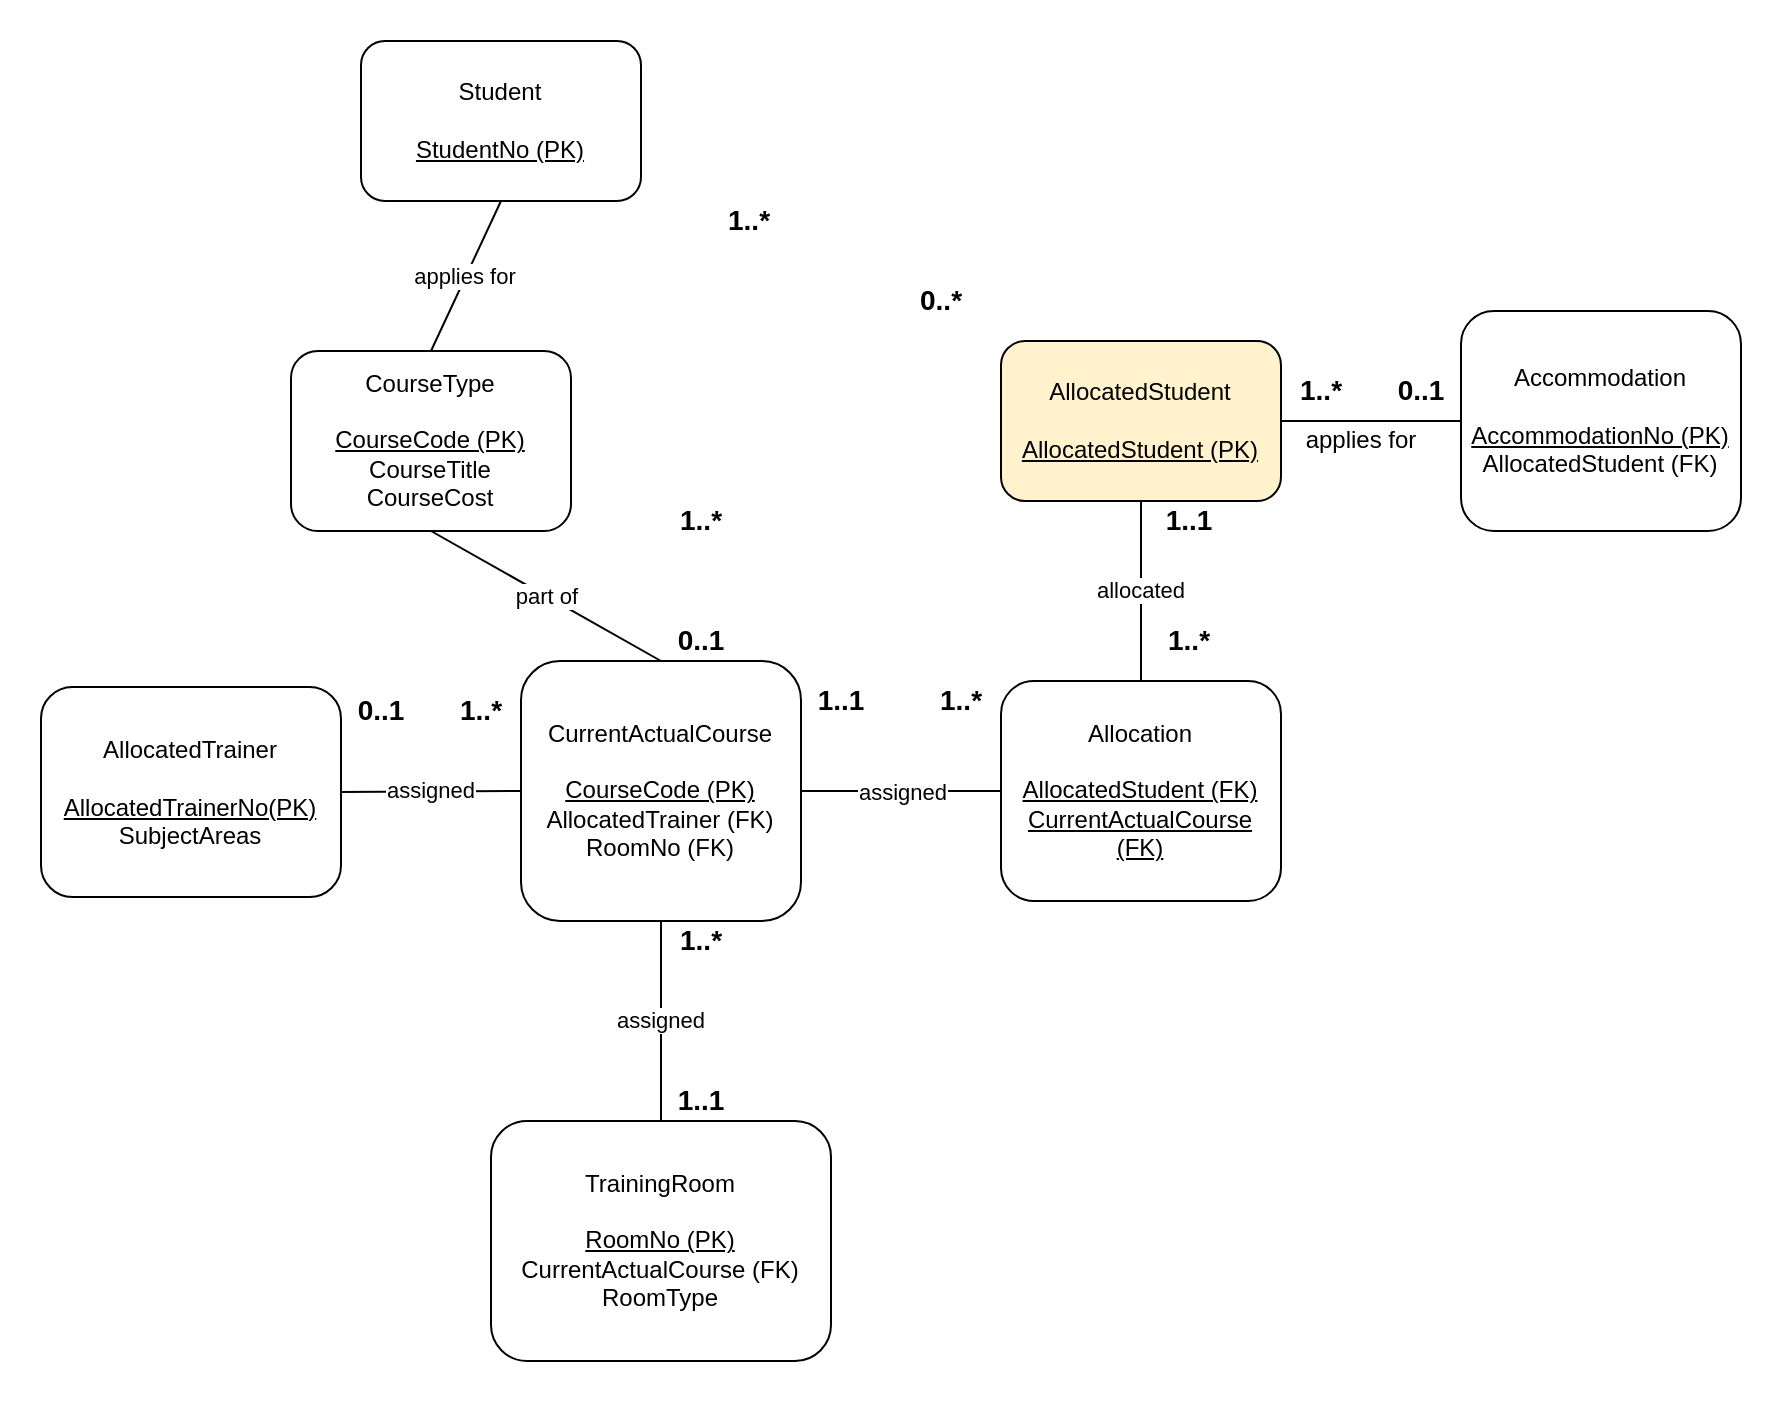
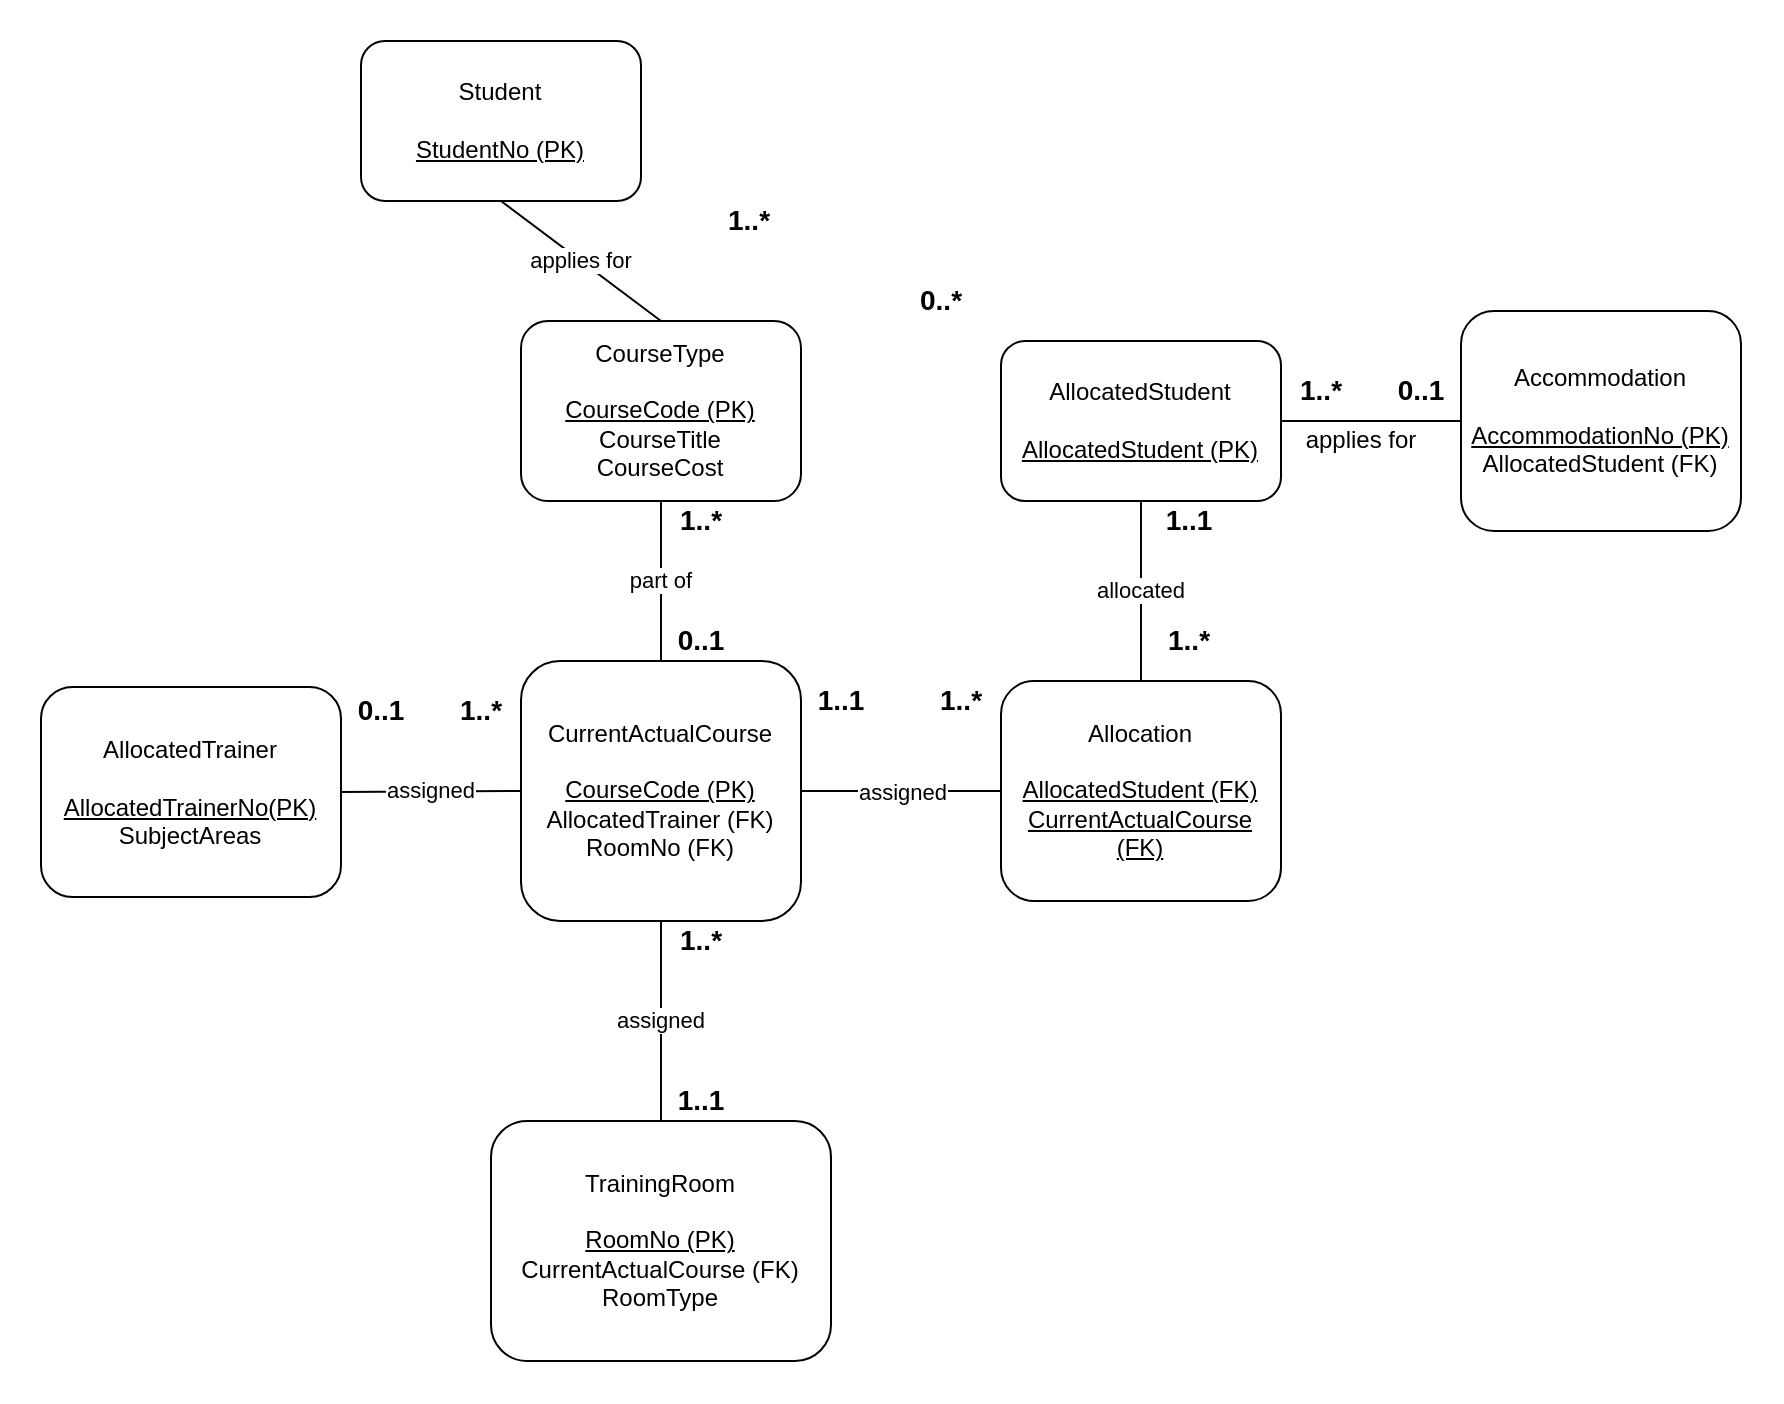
  <mxCell id="0" />
  <mxCell id="1" parent="0" />
- <mxCell id="2" value="CourseType&lt;br&gt;&lt;br&gt;&lt;u&gt;CourseCode (PK)&lt;/u&gt;&lt;br&gt;CourseTitle&lt;br&gt;CourseCost" style="rounded=1;whiteSpace=wrap;html=1;" parent="1" vertex="1"><mxGeometry x="145" y="175" width="140" height="90" as="geometry" /></mxCell>
+ <mxCell id="2" value="CourseType&lt;br&gt;&lt;br&gt;&lt;u&gt;CourseCode (PK)&lt;/u&gt;&lt;br&gt;CourseTitle&lt;br&gt;CourseCost" style="rounded=1;whiteSpace=wrap;html=1;" parent="1" vertex="1"><mxGeometry x="260" y="160" width="140" height="90" as="geometry" /></mxCell>
  <mxCell id="3" value="CurrentActualCourse&lt;br&gt;&lt;br&gt;&lt;u&gt;CourseCode (PK)&lt;/u&gt;&lt;br&gt;AllocatedTrainer (FK)&lt;br&gt;RoomNo (FK)" style="rounded=1;whiteSpace=wrap;html=1;" parent="1" vertex="1"><mxGeometry x="260" y="330" width="140" height="130" as="geometry" /></mxCell>
  <mxCell id="4" value="Allocation&lt;br&gt;&lt;br&gt;&lt;u&gt;AllocatedStudent (FK)&lt;br&gt;CurrentActualCourse (FK)&lt;/u&gt;" style="rounded=1;whiteSpace=wrap;html=1;" parent="1" vertex="1"><mxGeometry x="500" y="340" width="140" height="110" as="geometry" /></mxCell>
- <mxCell id="5" value="AllocatedStudent&lt;br&gt;&lt;br&gt;&lt;u&gt;AllocatedStudent (PK)&lt;br&gt;&lt;/u&gt;" style="rounded=1;whiteSpace=wrap;html=1;fillColor=#fff2cc;" parent="1" vertex="1"><mxGeometry x="500" y="170" width="140" height="80" as="geometry" /></mxCell>
+ <mxCell id="5" value="AllocatedStudent&lt;br&gt;&lt;br&gt;&lt;u&gt;AllocatedStudent (PK)&lt;br&gt;&lt;/u&gt;" style="rounded=1;whiteSpace=wrap;html=1;" parent="1" vertex="1"><mxGeometry x="500" y="170" width="140" height="80" as="geometry" /></mxCell>
  <mxCell id="6" value="allocated" style="endArrow=none;html=1;entryX=0.5;entryY=1;entryDx=0;entryDy=0;exitX=0.5;exitY=0;exitDx=0;exitDy=0;" parent="1" source="4" target="5" edge="1"><mxGeometry width="50" height="50" relative="1" as="geometry"><mxPoint x="700" y="320" as="sourcePoint" /><mxPoint x="750" y="270" as="targetPoint" /></mxGeometry></mxCell>
  <mxCell id="7" value="" style="endArrow=none;html=1;entryX=0;entryY=0.5;entryDx=0;entryDy=0;exitX=1;exitY=0.5;exitDx=0;exitDy=0;" parent="1" source="3" target="4" edge="1"><mxGeometry width="50" height="50" relative="1" as="geometry"><mxPoint x="410" y="480" as="sourcePoint" /><mxPoint x="460" y="430" as="targetPoint" /></mxGeometry></mxCell>
  <mxCell id="8" value="assigned" style="edgeLabel;html=1;align=center;verticalAlign=middle;resizable=0;points=[];" vertex="1" connectable="0" parent="7"><mxGeometry x="-0.3" y="-3" relative="1" as="geometry"><mxPoint x="15" y="-3" as="offset" /></mxGeometry></mxCell>
  <mxCell id="9" value="part of" style="endArrow=none;html=1;exitX=0.5;exitY=0;exitDx=0;exitDy=0;entryX=0.5;entryY=1;entryDx=0;entryDy=0;" parent="1" source="3" target="2" edge="1"><mxGeometry width="50" height="50" relative="1" as="geometry"><mxPoint x="470" y="390" as="sourcePoint" /><mxPoint x="520" y="340" as="targetPoint" /></mxGeometry></mxCell>
  <mxCell id="10" value="&lt;font style=&quot;font-size: 14px&quot;&gt;&lt;b&gt;1..*&lt;/b&gt;&lt;/font&gt;" style="text;html=1;align=center;verticalAlign=middle;resizable=0;points=[];autosize=1;" parent="1" vertex="1"><mxGeometry x="330" y="250" width="40" height="20" as="geometry" /></mxCell>
  <mxCell id="11" value="&lt;font style=&quot;font-size: 14px&quot;&gt;&lt;b&gt;0..1&lt;/b&gt;&lt;/font&gt;" style="text;html=1;align=center;verticalAlign=middle;resizable=0;points=[];autosize=1;" parent="1" vertex="1"><mxGeometry x="330" y="310" width="40" height="20" as="geometry" /></mxCell>
  <mxCell id="12" value="&lt;font style=&quot;font-size: 14px&quot;&gt;&lt;b&gt;1..1&lt;/b&gt;&lt;/font&gt;" style="text;html=1;align=center;verticalAlign=middle;resizable=0;points=[];autosize=1;" parent="1" vertex="1"><mxGeometry x="400" y="340" width="40" height="20" as="geometry" /></mxCell>
  <mxCell id="13" value="&lt;font style=&quot;font-size: 14px&quot;&gt;&lt;b&gt;1..*&lt;/b&gt;&lt;/font&gt;" style="text;html=1;align=center;verticalAlign=middle;resizable=0;points=[];autosize=1;" parent="1" vertex="1"><mxGeometry x="460" y="340" width="40" height="20" as="geometry" /></mxCell>
  <mxCell id="14" value="&lt;font style=&quot;font-size: 14px&quot;&gt;&lt;b&gt;1..*&lt;/b&gt;&lt;/font&gt;" style="text;html=1;align=center;verticalAlign=middle;resizable=0;points=[];autosize=1;" parent="1" vertex="1"><mxGeometry x="574" y="310" width="40" height="20" as="geometry" /></mxCell>
  <mxCell id="15" value="&lt;font style=&quot;font-size: 14px&quot;&gt;&lt;b&gt;1..1&lt;/b&gt;&lt;/font&gt;" style="text;html=1;align=center;verticalAlign=middle;resizable=0;points=[];autosize=1;" parent="1" vertex="1"><mxGeometry x="574" y="250" width="40" height="20" as="geometry" /></mxCell>
  <mxCell id="16" value="Student&lt;br&gt;&lt;br&gt;&lt;u&gt;StudentNo (PK)&lt;/u&gt;" style="rounded=1;whiteSpace=wrap;html=1;" parent="1" vertex="1"><mxGeometry x="180" y="20" width="140" height="80" as="geometry" /></mxCell>
  <mxCell id="17" value="&lt;font style=&quot;font-size: 14px&quot;&gt;&lt;b&gt;1..*&lt;/b&gt;&lt;/font&gt;" style="text;html=1;align=center;verticalAlign=middle;resizable=0;points=[];autosize=1;" parent="1" vertex="1"><mxGeometry x="354" y="100" width="40" height="20" as="geometry" /></mxCell>
  <mxCell id="18" value="&lt;font style=&quot;font-size: 14px&quot;&gt;&lt;b&gt;0..*&lt;/b&gt;&lt;/font&gt;" style="text;html=1;align=center;verticalAlign=middle;resizable=0;points=[];autosize=1;" parent="1" vertex="1"><mxGeometry x="450" y="140" width="40" height="20" as="geometry" /></mxCell>
  <mxCell id="19" value="&lt;font style=&quot;font-size: 14px&quot;&gt;&lt;b&gt;1..*&lt;/b&gt;&lt;/font&gt;" style="text;html=1;align=center;verticalAlign=middle;resizable=0;points=[];autosize=1;" parent="1" vertex="1"><mxGeometry x="220" y="345" width="40" height="20" as="geometry" /></mxCell>
  <mxCell id="20" value="&lt;font style=&quot;font-size: 14px&quot;&gt;&lt;b&gt;0..1&lt;/b&gt;&lt;/font&gt;" style="text;html=1;align=center;verticalAlign=middle;resizable=0;points=[];autosize=1;" parent="1" vertex="1"><mxGeometry x="170" y="345" width="40" height="20" as="geometry" /></mxCell>
  <mxCell id="21" value="Accommodation&lt;br&gt;&lt;br&gt;&lt;u&gt;AccommodationNo (PK)&lt;/u&gt;&lt;br&gt;AllocatedStudent (FK)" style="rounded=1;whiteSpace=wrap;html=1;" parent="1" vertex="1"><mxGeometry x="730" y="155" width="140" height="110" as="geometry" /></mxCell>
  <mxCell id="22" value="" style="endArrow=none;html=1;entryX=0;entryY=0.5;entryDx=0;entryDy=0;exitX=1;exitY=0.5;exitDx=0;exitDy=0;" parent="1" source="5" target="21" edge="1"><mxGeometry width="50" height="50" relative="1" as="geometry"><mxPoint x="670" y="280" as="sourcePoint" /><mxPoint x="720" y="230" as="targetPoint" /></mxGeometry></mxCell>
  <mxCell id="23" value="&lt;font style=&quot;font-size: 14px&quot;&gt;&lt;b&gt;0..1&lt;/b&gt;&lt;/font&gt;" style="text;html=1;align=center;verticalAlign=middle;resizable=0;points=[];autosize=1;" parent="1" vertex="1"><mxGeometry x="690" y="185" width="40" height="20" as="geometry" /></mxCell>
  <mxCell id="24" value="&lt;font style=&quot;font-size: 14px&quot;&gt;&lt;b&gt;1..*&lt;/b&gt;&lt;/font&gt;" style="text;html=1;align=center;verticalAlign=middle;resizable=0;points=[];autosize=1;" parent="1" vertex="1"><mxGeometry x="640" y="185" width="40" height="20" as="geometry" /></mxCell>
  <mxCell id="25" value="applies for" style="text;html=1;align=center;verticalAlign=middle;resizable=0;points=[];autosize=1;" parent="1" vertex="1"><mxGeometry x="645" y="210" width="70" height="20" as="geometry" /></mxCell>
  <mxCell id="26" value="TrainingRoom&lt;br&gt;&lt;br&gt;&lt;u&gt;RoomNo (PK)&lt;/u&gt;&lt;br&gt;CurrentActualCourse (FK)&lt;br&gt;RoomType" style="rounded=1;whiteSpace=wrap;html=1;" parent="1" vertex="1"><mxGeometry x="245" y="560" width="170" height="120" as="geometry" /></mxCell>
  <mxCell id="27" value="assigned" style="endArrow=none;html=1;entryX=0.5;entryY=1;entryDx=0;entryDy=0;exitX=0.5;exitY=0;exitDx=0;exitDy=0;" parent="1" source="26" target="3" edge="1"><mxGeometry width="50" height="50" relative="1" as="geometry"><mxPoint x="220" y="490" as="sourcePoint" /><mxPoint x="270" y="440" as="targetPoint" /></mxGeometry></mxCell>
  <mxCell id="28" value="&lt;font style=&quot;font-size: 14px&quot;&gt;&lt;b&gt;1..1&lt;/b&gt;&lt;/font&gt;" style="text;html=1;align=center;verticalAlign=middle;resizable=0;points=[];autosize=1;" parent="1" vertex="1"><mxGeometry x="330" y="540" width="40" height="20" as="geometry" /></mxCell>
  <mxCell id="29" value="&lt;font style=&quot;font-size: 14px&quot;&gt;&lt;b&gt;1..*&lt;/b&gt;&lt;/font&gt;" style="text;html=1;align=center;verticalAlign=middle;resizable=0;points=[];autosize=1;" parent="1" vertex="1"><mxGeometry x="330" y="460" width="40" height="20" as="geometry" /></mxCell>
  <mxCell id="30" value="AllocatedTrainer&lt;br&gt;&lt;br&gt;&lt;u&gt;AllocatedTrainerNo(PK)&lt;/u&gt;&lt;br&gt;SubjectAreas" style="rounded=1;whiteSpace=wrap;html=1;" parent="1" vertex="1"><mxGeometry x="20" y="343" width="150" height="105" as="geometry" /></mxCell>
  <mxCell id="31" value="assigned" style="endArrow=none;html=1;entryX=0;entryY=0.5;entryDx=0;entryDy=0;exitX=1;exitY=0.5;exitDx=0;exitDy=0;" parent="1" source="30" target="3" edge="1"><mxGeometry width="50" height="50" relative="1" as="geometry"><mxPoint x="190" y="480" as="sourcePoint" /><mxPoint x="240" y="430" as="targetPoint" /></mxGeometry></mxCell>
  <mxCell id="32" value="applies for" style="endArrow=none;html=1;entryX=0.5;entryY=1;entryDx=0;entryDy=0;exitX=0.5;exitY=0;exitDx=0;exitDy=0;" parent="1" source="2" target="16" edge="1"><mxGeometry width="50" height="50" relative="1" as="geometry"><mxPoint x="490" as="sourcePoint" y="130" /><mxPoint x="540" y="80" as="targetPoint" /></mxGeometry></mxCell>
